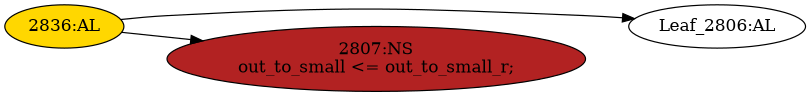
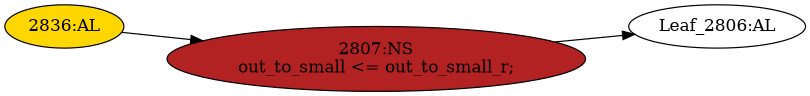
  strict digraph {
    rankdir=LR
    node [style=filled]
    edge [cond="[]" lineno=None]
    n1 [def_var="['out_to_small']" label="Leaf_2806:AL" style=""]
    n2 [ast="<pyverilog.vparser.ast.NonblockingSubstitution object at 0x7f13b54be710>" fillcolor=firebrick label="2807:NS\nout_to_small <= out_to_small_r;" statements="[<pyverilog.vparser.ast.NonblockingSubstitution object at 0x7f13b54be710>]" typ=NonblockingSubstitution]
    n3 [ast="<pyverilog.vparser.ast.Always object at 0x7f13b54be890>" clk_sens=True fillcolor=gold label="2836:AL" sens="['clk']" statements="[]" typ=Always use_var="['out_to_small_r']"]
-   n3 -> n1
+   n2 -> n1
    n3 -> n2
  }
